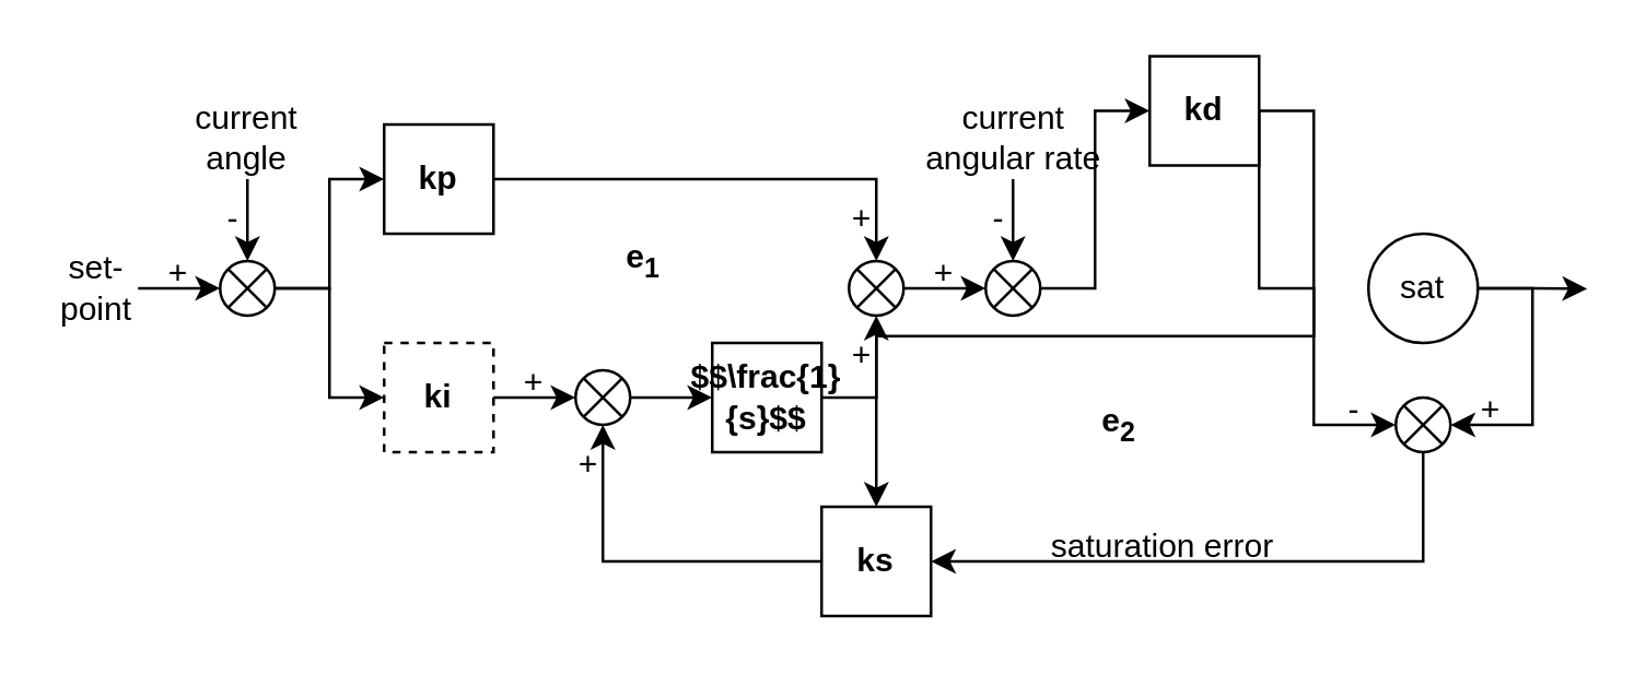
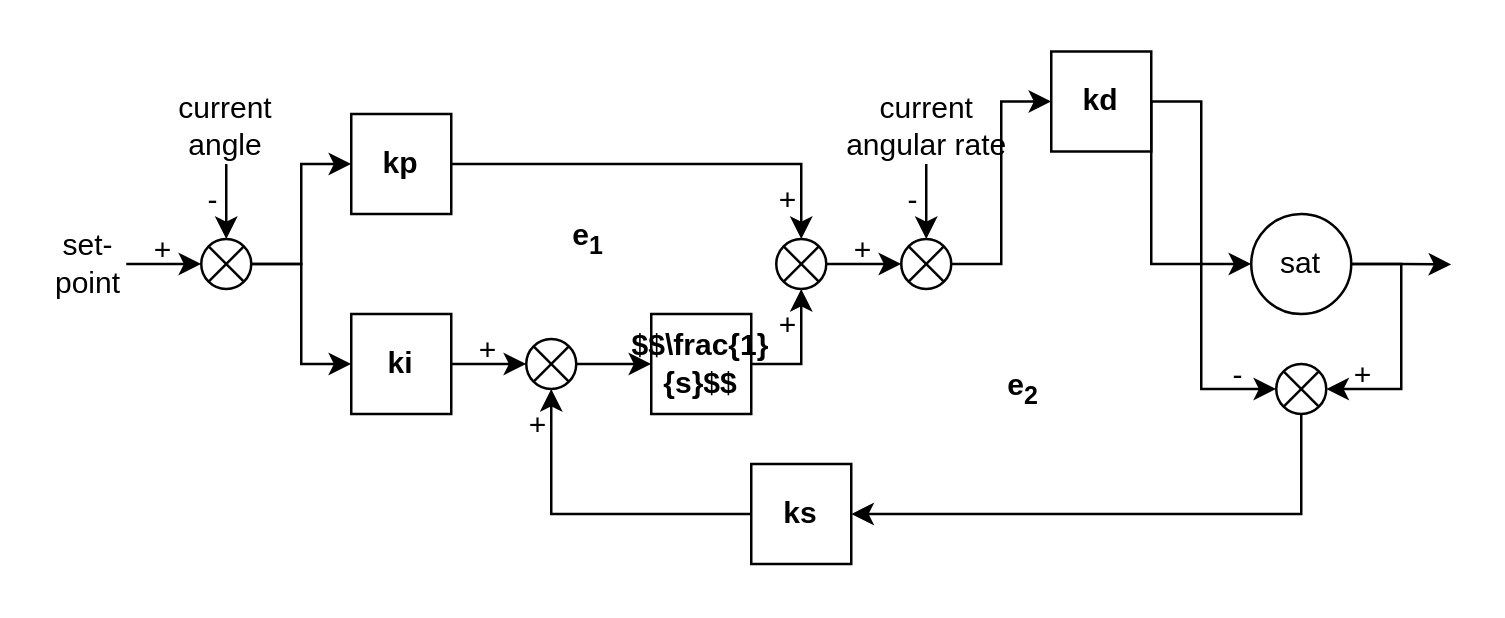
  <mxCell id="0" />
  <mxCell id="1" parent="0" />
- <mxCell id="2" value="&lt;b&gt;ki&lt;/b&gt;" style="rounded=0;whiteSpace=wrap;html=1;dashed=1;" vertex="1" parent="1"><mxGeometry x="140" y="125" width="40" height="40" as="geometry" /></mxCell>
- <mxCell id="3" style="edgeStyle=orthogonalEdgeStyle;rounded=0;orthogonalLoop=1;jettySize=auto;html=1;exitX=1;exitY=0.5;exitDx=0;exitDy=0;" edge="1" parent="1" source="4" target="44"><mxGeometry relative="1" as="geometry" /></mxCell>
+ <mxCell id="2" value="&lt;b&gt;ki&lt;/b&gt;" style="rounded=0;whiteSpace=wrap;html=1;" vertex="1" parent="1"><mxGeometry x="140" y="125" width="40" height="40" as="geometry" /></mxCell>
+ <mxCell id="3" style="edgeStyle=orthogonalEdgeStyle;rounded=0;orthogonalLoop=1;jettySize=auto;html=1;exitX=1;exitY=0.5;exitDx=0;exitDy=0;entryX=0;entryY=0.5;entryDx=0;entryDy=0;" edge="1" parent="1" source="4" target="15"><mxGeometry relative="1" as="geometry" /></mxCell>
  <mxCell id="4" value="&lt;b&gt;kd&lt;/b&gt;" style="rounded=0;whiteSpace=wrap;html=1;" vertex="1" parent="1"><mxGeometry x="420" y="20" width="40" height="40" as="geometry" /></mxCell>
  <mxCell id="5" value="&lt;b&gt;kp&lt;/b&gt;" style="rounded=0;whiteSpace=wrap;html=1;" vertex="1" parent="1"><mxGeometry x="140" y="45" width="40" height="40" as="geometry" /></mxCell>
  <mxCell id="6" style="edgeStyle=orthogonalEdgeStyle;rounded=0;orthogonalLoop=1;jettySize=auto;html=1;exitX=1;exitY=0.5;exitDx=0;exitDy=0;exitPerimeter=0;entryX=0;entryY=0.5;entryDx=0;entryDy=0;" edge="1" parent="1" source="10" target="5"><mxGeometry relative="1" as="geometry" /></mxCell>
  <mxCell id="7" style="edgeStyle=orthogonalEdgeStyle;rounded=0;orthogonalLoop=1;jettySize=auto;html=1;exitX=1;exitY=0.5;exitDx=0;exitDy=0;exitPerimeter=0;entryX=0;entryY=0.5;entryDx=0;entryDy=0;" edge="1" parent="1" source="10" target="2"><mxGeometry relative="1" as="geometry" /></mxCell>
  <mxCell id="8" style="edgeStyle=orthogonalEdgeStyle;rounded=0;orthogonalLoop=1;jettySize=auto;html=1;exitX=0.5;exitY=0;exitDx=0;exitDy=0;exitPerimeter=0;entryX=0.5;entryY=0;entryDx=0;entryDy=0;entryPerimeter=0;" edge="1" parent="1" target="10"><mxGeometry relative="1" as="geometry"><mxPoint x="90" y="65" as="sourcePoint" /></mxGeometry></mxCell>
  <mxCell id="9" style="edgeStyle=orthogonalEdgeStyle;rounded=0;orthogonalLoop=1;jettySize=auto;html=1;exitX=0;exitY=0.5;exitDx=0;exitDy=0;exitPerimeter=0;entryX=0;entryY=0.5;entryDx=0;entryDy=0;entryPerimeter=0;" edge="1" parent="1" target="10"><mxGeometry relative="1" as="geometry"><mxPoint x="50" y="105" as="sourcePoint" /></mxGeometry></mxCell>
  <mxCell id="10" value="" style="verticalLabelPosition=bottom;verticalAlign=top;html=1;shape=mxgraph.flowchart.or;" vertex="1" parent="1"><mxGeometry x="80" y="95" width="20" height="20" as="geometry" /></mxCell>
  <mxCell id="11" value="&lt;b&gt;$$\frac{1}{s}$$&lt;/b&gt;" style="rounded=0;whiteSpace=wrap;html=1;" vertex="1" parent="1"><mxGeometry x="260" y="125" width="40" height="40" as="geometry" /></mxCell>
  <mxCell id="12" style="edgeStyle=orthogonalEdgeStyle;rounded=0;orthogonalLoop=1;jettySize=auto;html=1;exitX=1;exitY=0.5;exitDx=0;exitDy=0;exitPerimeter=0;entryX=0;entryY=0.5;entryDx=0;entryDy=0;" edge="1" parent="1" source="13" target="11"><mxGeometry relative="1" as="geometry" /></mxCell>
  <mxCell id="13" value="" style="verticalLabelPosition=bottom;verticalAlign=top;html=1;shape=mxgraph.flowchart.or;" vertex="1" parent="1"><mxGeometry x="210" y="135" width="20" height="20" as="geometry" /></mxCell>
  <mxCell id="14" style="edgeStyle=orthogonalEdgeStyle;rounded=0;orthogonalLoop=1;jettySize=auto;html=1;exitX=1;exitY=0.5;exitDx=0;exitDy=0;" edge="1" parent="1" source="15"><mxGeometry relative="1" as="geometry"><mxPoint x="580" y="105.19" as="targetPoint" /></mxGeometry></mxCell>
  <mxCell id="15" value="sat" style="ellipse;whiteSpace=wrap;html=1;" vertex="1" parent="1"><mxGeometry x="500" y="85" width="40" height="40" as="geometry" /></mxCell>
  <mxCell id="16" style="edgeStyle=orthogonalEdgeStyle;rounded=0;orthogonalLoop=1;jettySize=auto;html=1;exitX=1;exitY=0.5;exitDx=0;exitDy=0;entryX=0;entryY=0.5;entryDx=0;entryDy=0;entryPerimeter=0;" edge="1" parent="1" source="2" target="13"><mxGeometry relative="1" as="geometry" /></mxCell>
  <mxCell id="17" value="" style="verticalLabelPosition=bottom;verticalAlign=top;html=1;shape=mxgraph.flowchart.or;" vertex="1" parent="1"><mxGeometry x="310" y="95" width="20" height="20" as="geometry" /></mxCell>
  <mxCell id="18" style="edgeStyle=orthogonalEdgeStyle;rounded=0;orthogonalLoop=1;jettySize=auto;html=1;exitX=1;exitY=0.5;exitDx=0;exitDy=0;entryX=0.5;entryY=0;entryDx=0;entryDy=0;entryPerimeter=0;" edge="1" parent="1" source="5" target="17"><mxGeometry relative="1" as="geometry" /></mxCell>
  <mxCell id="19" style="edgeStyle=orthogonalEdgeStyle;rounded=0;orthogonalLoop=1;jettySize=auto;html=1;exitX=1;exitY=0.5;exitDx=0;exitDy=0;entryX=0.5;entryY=1;entryDx=0;entryDy=0;entryPerimeter=0;" edge="1" parent="1" source="11" target="17"><mxGeometry relative="1" as="geometry" /></mxCell>
  <mxCell id="20" style="edgeStyle=orthogonalEdgeStyle;rounded=0;orthogonalLoop=1;jettySize=auto;html=1;exitX=1;exitY=0.5;exitDx=0;exitDy=0;exitPerimeter=0;entryX=0;entryY=0.5;entryDx=0;entryDy=0;" edge="1" parent="1" source="22" target="4"><mxGeometry relative="1" as="geometry" /></mxCell>
  <mxCell id="21" style="edgeStyle=orthogonalEdgeStyle;rounded=0;orthogonalLoop=1;jettySize=auto;html=1;exitX=0.5;exitY=0;exitDx=0;exitDy=0;exitPerimeter=0;entryX=0.5;entryY=0;entryDx=0;entryDy=0;entryPerimeter=0;" edge="1" parent="1" target="22"><mxGeometry relative="1" as="geometry"><mxPoint x="370" y="65" as="sourcePoint" /></mxGeometry></mxCell>
  <mxCell id="22" value="" style="verticalLabelPosition=bottom;verticalAlign=top;html=1;shape=mxgraph.flowchart.or;" vertex="1" parent="1"><mxGeometry x="360" y="95" width="20" height="20" as="geometry" /></mxCell>
  <mxCell id="23" style="edgeStyle=orthogonalEdgeStyle;rounded=0;orthogonalLoop=1;jettySize=auto;html=1;exitX=1;exitY=0.5;exitDx=0;exitDy=0;exitPerimeter=0;entryX=0;entryY=0.5;entryDx=0;entryDy=0;entryPerimeter=0;" edge="1" parent="1" source="17" target="22"><mxGeometry relative="1" as="geometry" /></mxCell>
  <mxCell id="24" style="edgeStyle=orthogonalEdgeStyle;rounded=0;orthogonalLoop=1;jettySize=auto;html=1;exitX=0.5;exitY=1;exitDx=0;exitDy=0;exitPerimeter=0;entryX=1;entryY=0.5;entryDx=0;entryDy=0;" edge="1" parent="1" source="25" target="44"><mxGeometry relative="1" as="geometry" /></mxCell>
  <mxCell id="25" value="" style="verticalLabelPosition=bottom;verticalAlign=top;html=1;shape=mxgraph.flowchart.or;" vertex="1" parent="1"><mxGeometry x="510" y="145" width="20" height="20" as="geometry" /></mxCell>
  <mxCell id="26" style="edgeStyle=orthogonalEdgeStyle;rounded=0;orthogonalLoop=1;jettySize=auto;html=1;exitX=1;exitY=0.5;exitDx=0;exitDy=0;entryX=1;entryY=0.5;entryDx=0;entryDy=0;entryPerimeter=0;" edge="1" parent="1" source="15" target="25"><mxGeometry relative="1" as="geometry" /></mxCell>
  <mxCell id="27" value="set-point" style="text;strokeColor=none;align=center;fillColor=none;html=1;verticalAlign=middle;whiteSpace=wrap;rounded=0;" vertex="1" parent="1"><mxGeometry x="20" y="90" width="30" height="30" as="geometry" /></mxCell>
  <mxCell id="28" value="current angle" style="text;strokeColor=none;align=center;fillColor=none;html=1;verticalAlign=middle;whiteSpace=wrap;rounded=0;" vertex="1" parent="1"><mxGeometry x="75" y="35" width="30" height="30" as="geometry" /></mxCell>
  <mxCell id="29" value="current angular rate" style="text;strokeColor=none;align=center;fillColor=none;html=1;verticalAlign=middle;whiteSpace=wrap;rounded=0;" vertex="1" parent="1"><mxGeometry x="332.5" y="35" width="75" height="30" as="geometry" /></mxCell>
  <mxCell id="30" value="+" style="text;strokeColor=none;align=center;fillColor=none;html=1;verticalAlign=middle;whiteSpace=wrap;rounded=0;" vertex="1" parent="1"><mxGeometry x="540" y="145" width="10" height="10" as="geometry" /></mxCell>
  <mxCell id="31" value="-" style="text;strokeColor=none;align=center;fillColor=none;html=1;verticalAlign=middle;whiteSpace=wrap;rounded=0;" vertex="1" parent="1"><mxGeometry x="490" y="145" width="10" height="10" as="geometry" /></mxCell>
- <mxCell id="32" value="saturation error" style="text;strokeColor=none;align=center;fillColor=none;html=1;verticalAlign=middle;whiteSpace=wrap;rounded=0;" vertex="1" parent="1"><mxGeometry x="380" y="185" width="90" height="30" as="geometry" /></mxCell>
  <mxCell id="33" value="+" style="text;strokeColor=none;align=center;fillColor=none;html=1;verticalAlign=middle;whiteSpace=wrap;rounded=0;" vertex="1" parent="1"><mxGeometry x="210" y="165" width="10" height="10" as="geometry" /></mxCell>
  <mxCell id="34" value="+" style="text;strokeColor=none;align=center;fillColor=none;html=1;verticalAlign=middle;whiteSpace=wrap;rounded=0;" vertex="1" parent="1"><mxGeometry x="190" y="135" width="10" height="10" as="geometry" /></mxCell>
  <mxCell id="35" value="+" style="text;strokeColor=none;align=center;fillColor=none;html=1;verticalAlign=middle;whiteSpace=wrap;rounded=0;" vertex="1" parent="1"><mxGeometry x="60" y="95" width="10" height="10" as="geometry" /></mxCell>
  <mxCell id="36" value="-" style="text;strokeColor=none;align=center;fillColor=none;html=1;verticalAlign=middle;whiteSpace=wrap;rounded=0;" vertex="1" parent="1"><mxGeometry x="80" y="75" width="10" height="10" as="geometry" /></mxCell>
  <mxCell id="37" value="-" style="text;strokeColor=none;align=center;fillColor=none;html=1;verticalAlign=middle;whiteSpace=wrap;rounded=0;" vertex="1" parent="1"><mxGeometry x="360" y="75" width="10" height="10" as="geometry" /></mxCell>
  <mxCell id="38" value="+" style="text;strokeColor=none;align=center;fillColor=none;html=1;verticalAlign=middle;whiteSpace=wrap;rounded=0;" vertex="1" parent="1"><mxGeometry x="340" y="95" width="10" height="10" as="geometry" /></mxCell>
  <mxCell id="39" value="+" style="text;strokeColor=none;align=center;fillColor=none;html=1;verticalAlign=middle;whiteSpace=wrap;rounded=0;" vertex="1" parent="1"><mxGeometry x="310" y="75" width="10" height="10" as="geometry" /></mxCell>
  <mxCell id="40" value="+" style="text;strokeColor=none;align=center;fillColor=none;html=1;verticalAlign=middle;whiteSpace=wrap;rounded=0;" vertex="1" parent="1"><mxGeometry x="310" y="125" width="10" height="10" as="geometry" /></mxCell>
  <mxCell id="41" value="&lt;b&gt;e&lt;sub&gt;1&lt;/sub&gt;&lt;/b&gt;" style="text;strokeColor=none;align=center;fillColor=none;html=1;verticalAlign=middle;whiteSpace=wrap;rounded=0;" vertex="1" parent="1"><mxGeometry x="225" y="85" width="20" height="20" as="geometry" /></mxCell>
  <mxCell id="42" value="&lt;b&gt;e&lt;sub&gt;2&lt;/sub&gt;&lt;/b&gt;" style="text;strokeColor=none;align=center;fillColor=none;html=1;verticalAlign=middle;whiteSpace=wrap;rounded=0;" vertex="1" parent="1"><mxGeometry x="399" y="145" width="20" height="20" as="geometry" /></mxCell>
  <mxCell id="43" style="edgeStyle=orthogonalEdgeStyle;rounded=0;orthogonalLoop=1;jettySize=auto;html=1;exitX=1;exitY=0.5;exitDx=0;exitDy=0;entryX=0;entryY=0.5;entryDx=0;entryDy=0;entryPerimeter=0;" edge="1" parent="1" source="4" target="25"><mxGeometry relative="1" as="geometry"><Array as="points"><mxPoint x="480" y="105" /><mxPoint x="480" y="155" /></Array></mxGeometry></mxCell>
  <mxCell id="44" value="&lt;b&gt;ks&lt;/b&gt;" style="rounded=0;whiteSpace=wrap;html=1;" vertex="1" parent="1"><mxGeometry x="300" y="185" width="40" height="40" as="geometry" /></mxCell>
  <mxCell id="45" style="edgeStyle=orthogonalEdgeStyle;rounded=0;orthogonalLoop=1;jettySize=auto;html=1;exitX=0;exitY=0.5;exitDx=0;exitDy=0;entryX=0.5;entryY=1;entryDx=0;entryDy=0;entryPerimeter=0;" edge="1" parent="1" source="44" target="13"><mxGeometry relative="1" as="geometry" /></mxCell>
